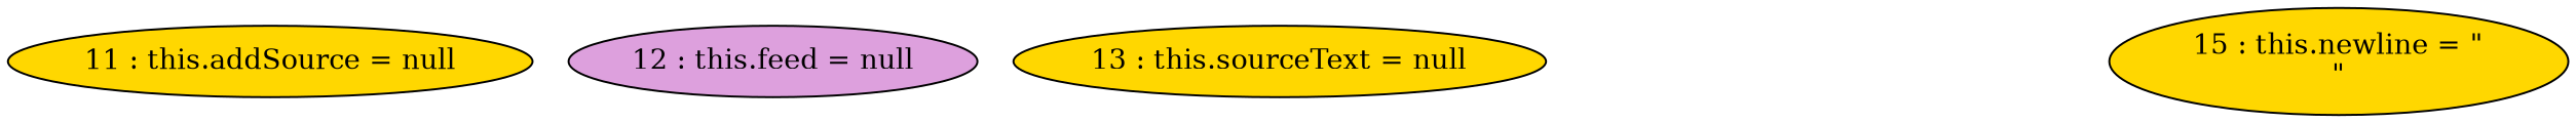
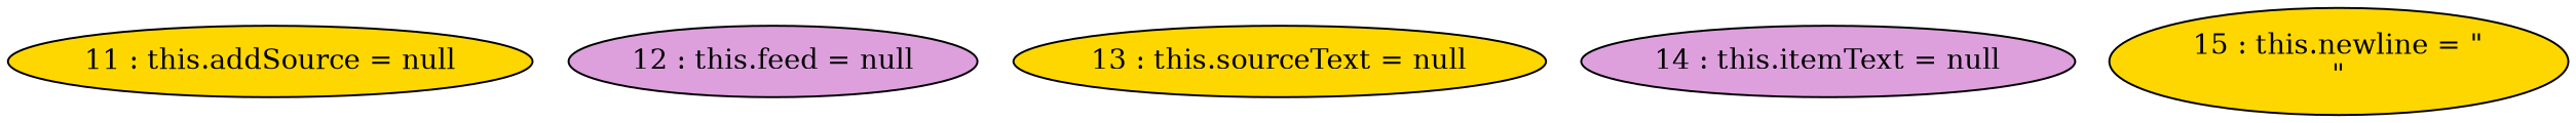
  digraph {
    node [style=filled fillcolor=gold]
    "11 : this.addSource = null"
    "12 : this.feed = null" [fillcolor=plum]
    "13 : this.sourceText = null"
+   "14 : this.itemText = null" [fillcolor=plum]
    "15 : this.newline = \"\n\""
  }
